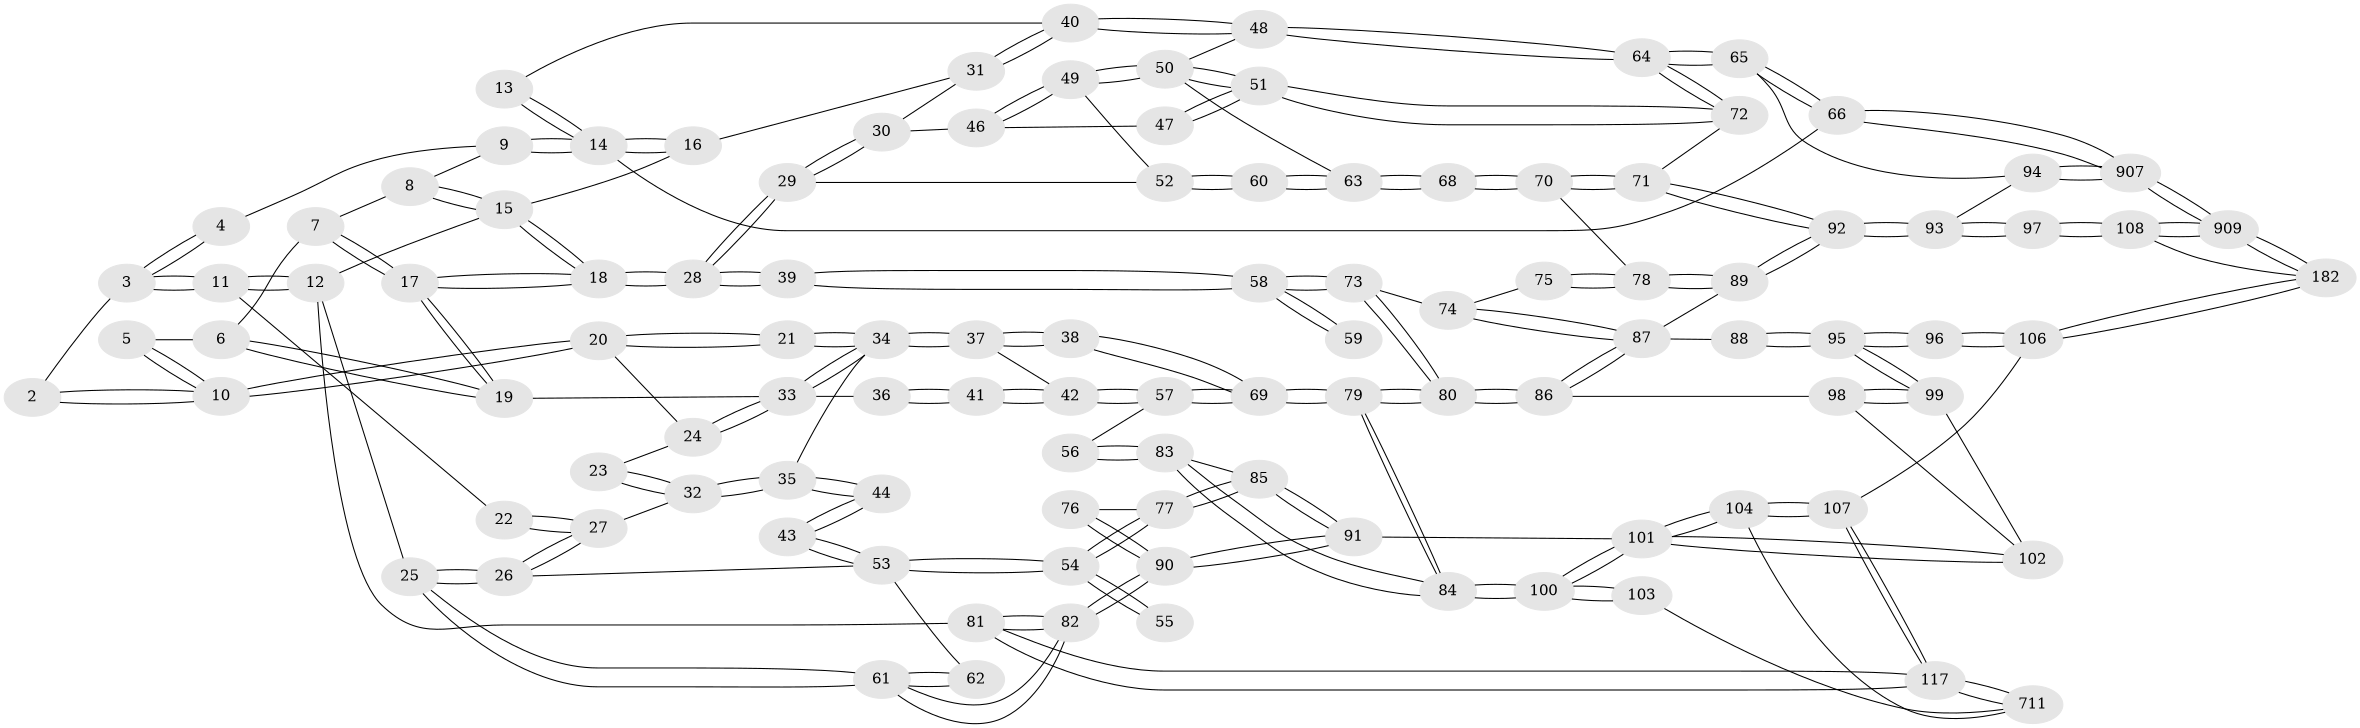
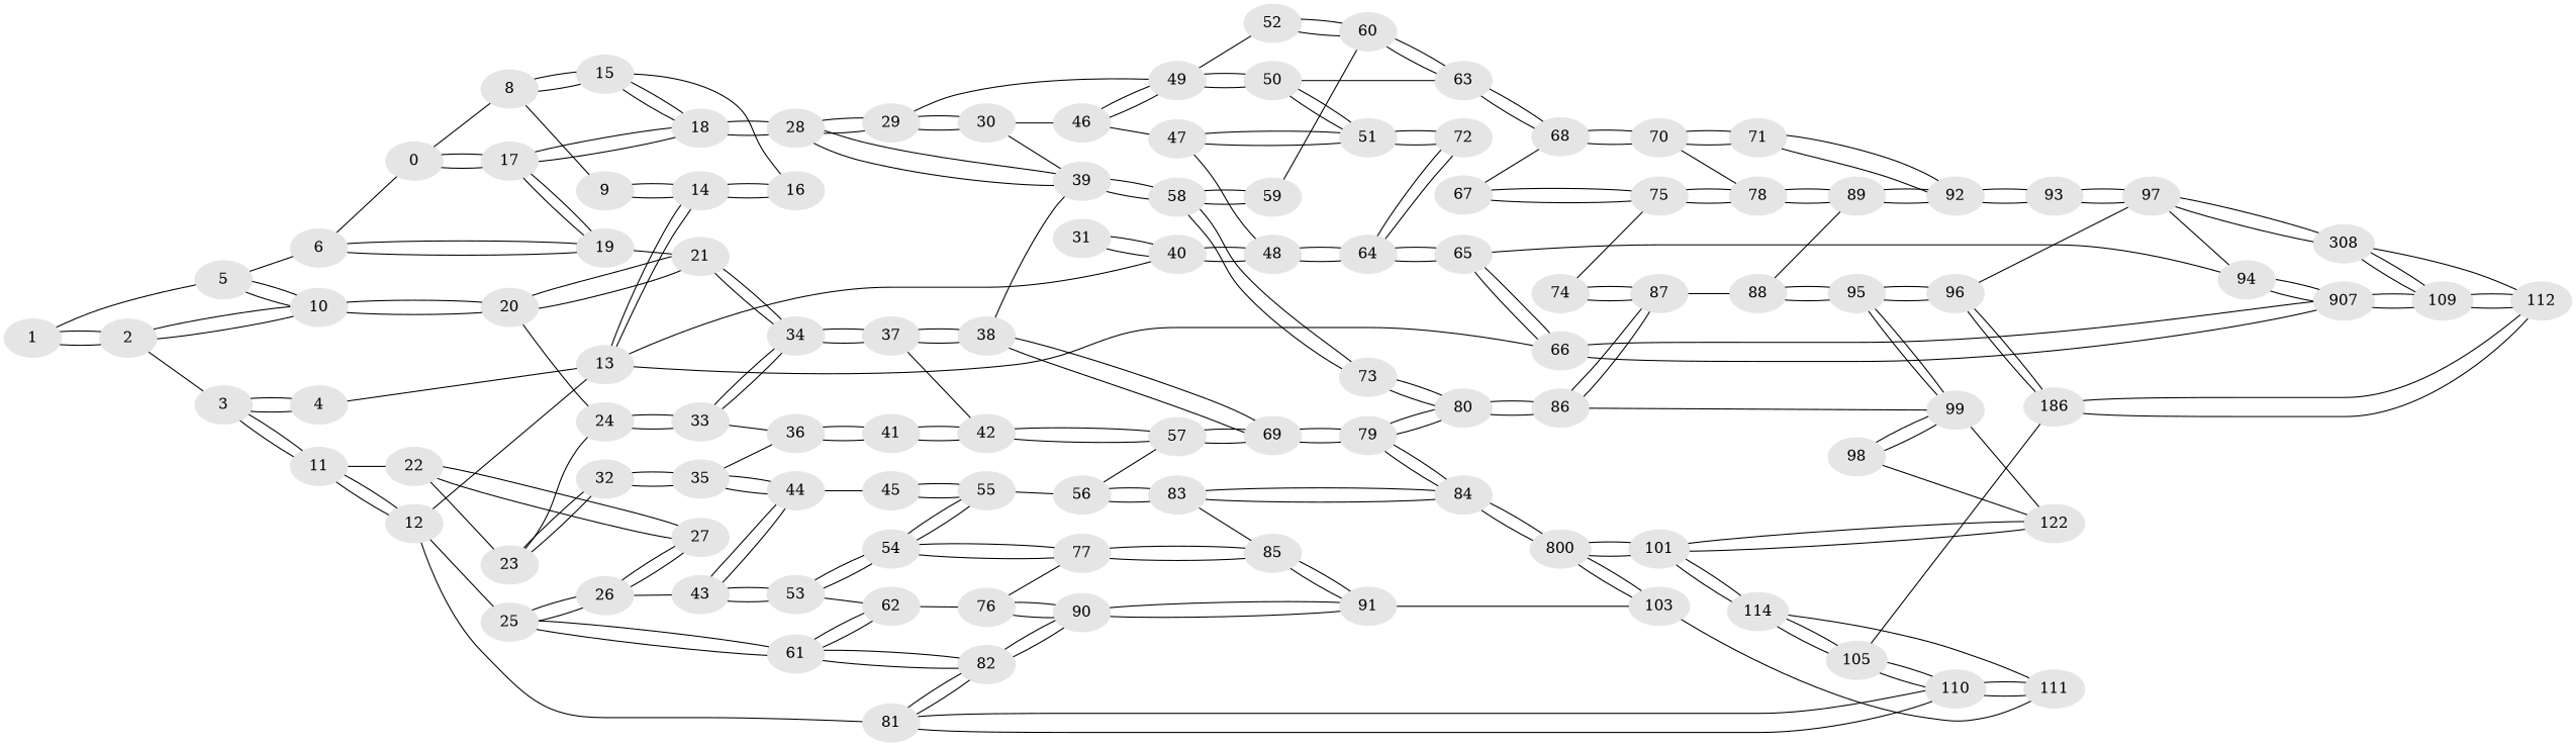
  graph {
    rankdir=LR
    node [color=gray90 style=filled]
+   1
    2
    5
    3
    10
    6
    4
    11
    20
    9
    12
    22
    14
-   7
+   7 [label=0]
    19
    8
    17
    21
    15
    18
    16
    24
    13
    25
    81
    23
    27
    40
    66
    26
    61
    82
-   110 [label=117]
+   110
    48
    n35 [label=907]
    31
    28
    29
    39
    34
    33
    37
    32
    35
    36
    43
    62
    44
    53
    30
    52
    58
    46
    60
    47
    49
    41
    38
    42
+   45
    69
    57
    79
    59
    73
    64
    55
    54
    56
    51
    50
    72
    65
    63
    68
    77
    76
    85
    83
    84
    74
    80
+   67
    75
    90
    70
    94
-   109 [label=909]
+   109
    78
    71
    92
    89
    93
    87
    86
    88
    91
-   100
+   100 [label=800]
    98
-   111 [label=711]
+   111
    103
    101
    99
-   102
+   102 [label=122]
    95
    96
    97
-   108
-   106
-   112 [label=182]
-   104
-   105 [label=107]
+   108 [label=308]
+   106 [label=186]
+   112
+   104 [label=114]
+   105
+   1 -- 2
+   1 -- 2
+   1 -- 5
    2 -- 3
    2 -- 10
    2 -- 10
    5 -- 10
    5 -- 10
    5 -- 6
    3 -- 4
    3 -- 4
    3 -- 11
    3 -- 11
    10 -- 20
    10 -- 20
    6 -- 7
    6 -- 19
    6 -- 19
-   4 -- 9
+   4 -- 13
    11 -- 12
    11 -- 12
    11 -- 22
    20 -- 21
    20 -- 21
    20 -- 24
    9 -- 14
    9 -- 14
-   12 -- 15
+   12 -- 13
    12 -- 25
    12 -- 81
+   22 -- 23
    22 -- 27
    22 -- 27
    14 -- 16
    14 -- 16
    7 -- 8
    7 -- 17
    7 -- 17
-   19 -- 33
+   19 -- 21
    8 -- 9
    8 -- 15
    8 -- 15
    17 -- 19
    17 -- 19
    17 -- 18
    17 -- 18
    21 -- 34
    21 -- 34
    15 -- 18
    15 -- 18
    15 -- 16
    18 -- 28
    18 -- 28
-   16 -- 31
    24 -- 33
    24 -- 33
    13 -- 14
    13 -- 14
    13 -- 40
-   14 -- 66
+   13 -- 66
    25 -- 26
    25 -- 26
    25 -- 61
    25 -- 61
    81 -- 82
    81 -- 82
    81 -- 110
    81 -- 110
    23 -- 24
    23 -- 32
    23 -- 32
-   27 -- 32
    40 -- 48
    40 -- 48
    66 -- n35
    66 -- n35
    26 -- 27
    26 -- 27
-   26 -- 53
+   26 -- 43
    61 -- 82
    61 -- 82
    61 -- 62
    61 -- 62
    82 -- 90
    82 -- 90
    110 -- 111
    110 -- 111
    48 -- 64
    48 -- 64
    n35 -- 109
    n35 -- 109
    31 -- 40
    31 -- 40
    28 -- 29
    28 -- 29
    28 -- 39
    28 -- 39
    29 -- 30
    29 -- 30
-   29 -- 52
+   29 -- 49
    39 -- 58
    39 -- 58
    34 -- 37
    34 -- 37
    33 -- 34
    33 -- 34
    33 -- 36
    37 -- 38
    37 -- 38
    37 -- 42
    32 -- 35
    32 -- 35
-   35 -- 34
+   35 -- 36
    35 -- 44
    35 -- 44
    36 -- 41
    36 -- 41
    43 -- 44
    43 -- 44
    43 -- 53
    43 -- 53
+   62 -- 76
+   44 -- 45
    53 -- 62
    53 -- 54
    53 -- 54
-   30 -- 31
+   30 -- 39
    30 -- 46
    52 -- 60
    52 -- 60
    58 -- 59
    58 -- 59
    58 -- 73
    58 -- 73
    46 -- 47
    46 -- 49
    46 -- 49
    60 -- 63
    60 -- 63
-   50 -- 48
+   47 -- 48
    47 -- 51
    47 -- 51
    49 -- 52
    49 -- 50
    49 -- 50
    41 -- 42
    41 -- 42
+   38 -- 39
    38 -- 69
    38 -- 69
    42 -- 57
    42 -- 57
+   45 -- 55
+   45 -- 55
    69 -- 79
    69 -- 79
    57 -- 69
    57 -- 69
    79 -- 84
    79 -- 84
    79 -- 80
    79 -- 80
-   73 -- 74
+   59 -- 60
    73 -- 80
    73 -- 80
    64 -- 72
    64 -- 72
    64 -- 65
    64 -- 65
+   55 -- 56
    54 -- 55
    54 -- 55
    54 -- 77
    54 -- 77
    56 -- 57
    56 -- 83
    56 -- 83
    51 -- 72
    51 -- 72
    50 -- 51
    50 -- 51
    50 -- 63
    65 -- 66
    65 -- 66
    65 -- 94
    63 -- 68
    63 -- 68
    68 -- 70
    68 -- 70
    77 -- 85
    77 -- 85
    76 -- 77
    76 -- 90
    76 -- 90
    85 -- 91
    85 -- 91
    83 -- 85
    83 -- 84
    83 -- 84
    84 -- 100
    84 -- 100
    74 -- 75
    74 -- 87
    74 -- 87
    80 -- 86
    80 -- 86
+   67 -- 68
+   67 -- 75
+   67 -- 75
    75 -- 78
    75 -- 78
    90 -- 91
    90 -- 91
    70 -- 78
    70 -- 71
    70 -- 71
    94 -- n35
    94 -- n35
    109 -- 112
    109 -- 112
    78 -- 89
    78 -- 89
-   71 -- 72
    71 -- 92
    71 -- 92
    92 -- 93
    92 -- 93
    89 -- 92
    89 -- 92
-   93 -- 94
+   97 -- 94
    93 -- 97
    93 -- 97
    87 -- 88
    86 -- 87
    86 -- 87
-   86 -- 98
-   87 -- 89
+   86 -- 99
+   88 -- 89
    88 -- 95
    88 -- 95
-   91 -- 101
+   91 -- 103
    100 -- 103
    100 -- 103
    100 -- 101
    100 -- 101
    98 -- 99
    98 -- 99
    98 -- 102
    103 -- 111
    101 -- 102
    101 -- 102
    101 -- 104
    101 -- 104
    99 -- 102
    95 -- 99
    95 -- 99
    95 -- 96
    95 -- 96
+   96 -- 97
    96 -- 106
    96 -- 106
    97 -- 108
    97 -- 108
    108 -- 109
    108 -- 109
    108 -- 112
    106 -- 112
    106 -- 112
    104 -- 111
    104 -- 105
    104 -- 105
    105 -- 110
    105 -- 110
    105 -- 106
  }
